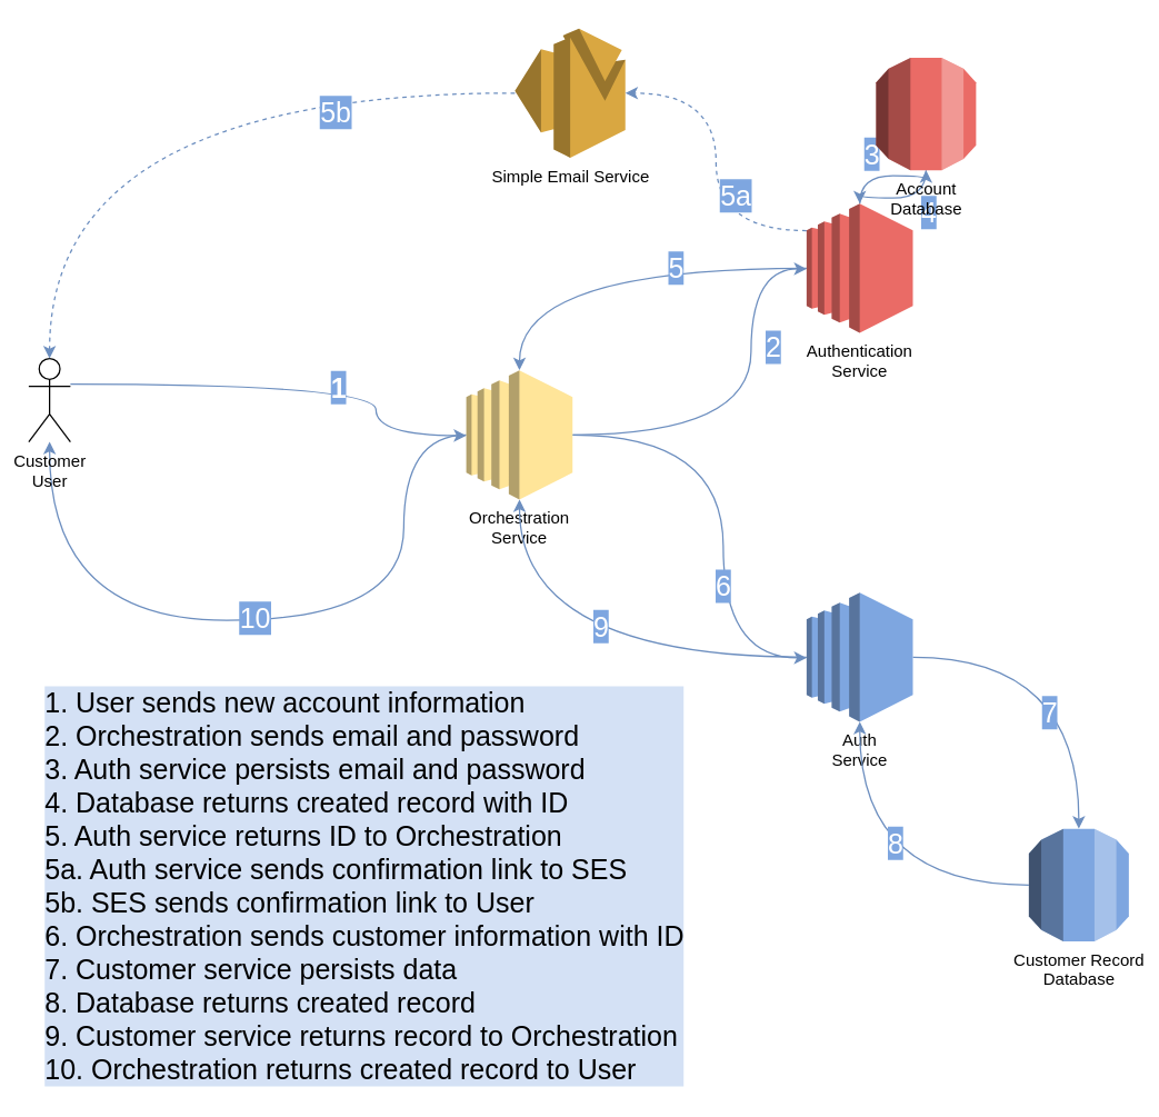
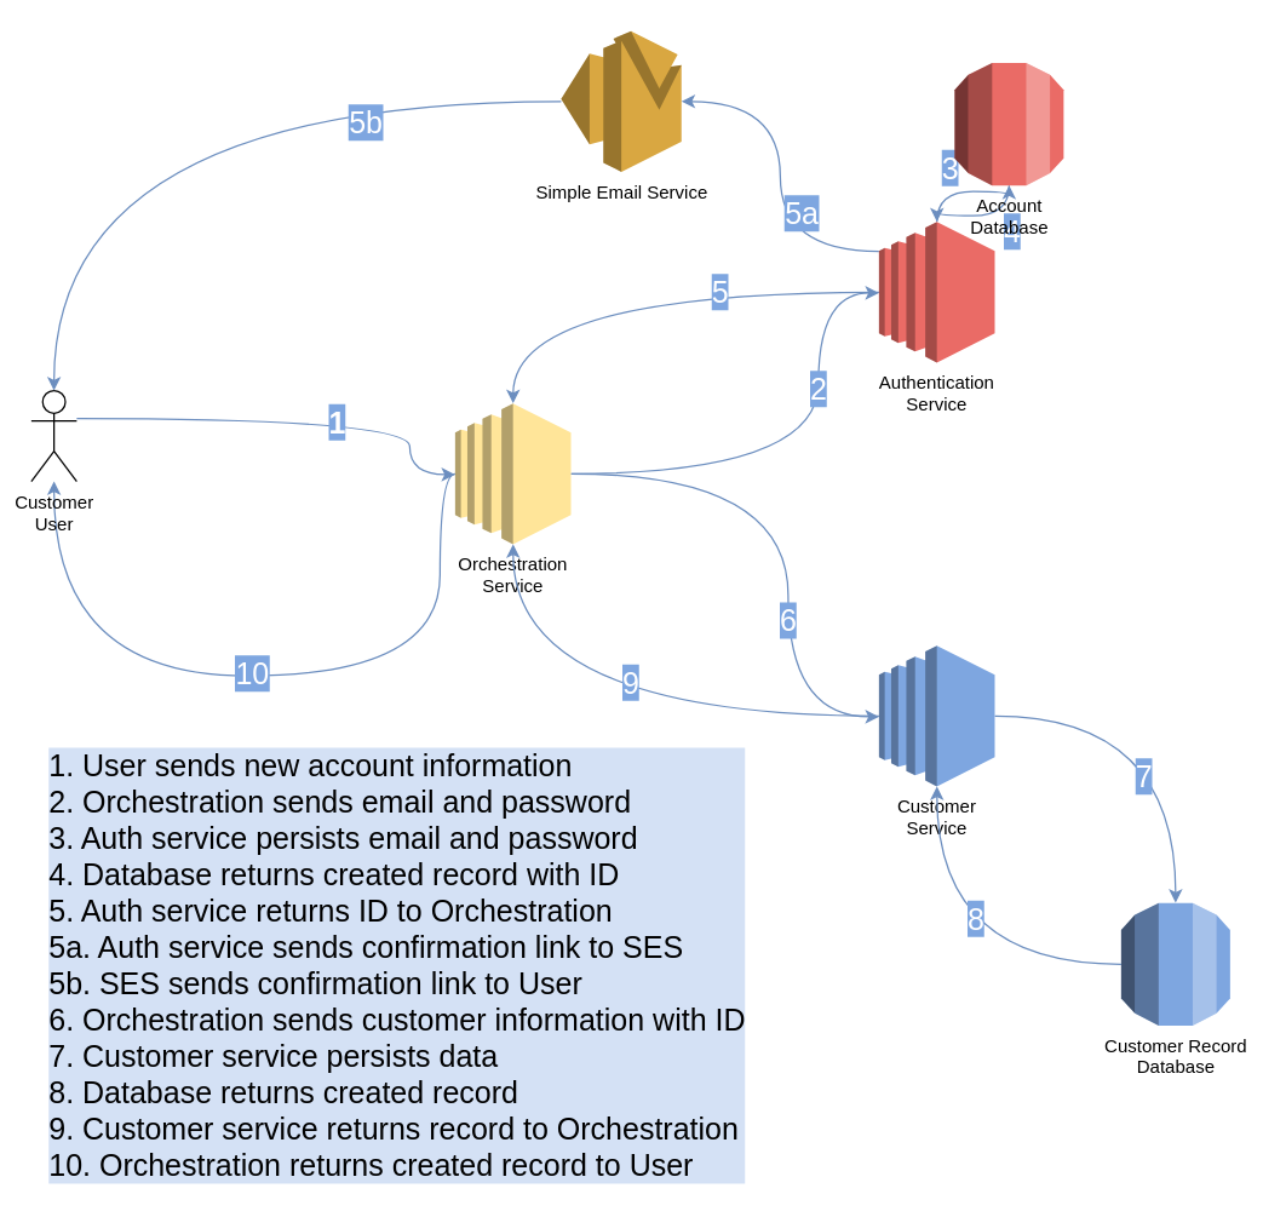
  <mxCell id="0" />
  <mxCell id="1" parent="0" />
  <mxCell id="2" style="edgeStyle=orthogonalEdgeStyle;orthogonalLoop=1;jettySize=auto;html=1;fontSize=20;fontColor=#FFFFFF;fillColor=#dae8fc;strokeColor=#6c8ebf;curved=1;" edge="1" parent="1" source="8" target="15"><mxGeometry relative="1" as="geometry"><Array as="points"><mxPoint x="540" y="313" /><mxPoint x="540" y="193" /></Array></mxGeometry></mxCell>
  <mxCell id="3" value="2" style="edgeLabel;html=1;align=center;verticalAlign=middle;resizable=0;points=[];fontSize=20;fontColor=#FFFFFF;labelBackgroundColor=#7EA6E0;" vertex="1" connectable="0" parent="2"><mxGeometry x="-0.069" y="-2" relative="1" as="geometry"><mxPoint x="13.16" y="-58.52" as="offset" /></mxGeometry></mxCell>
  <mxCell id="4" style="edgeStyle=orthogonalEdgeStyle;orthogonalLoop=1;jettySize=auto;html=1;fontSize=20;fontColor=#FFFFFF;curved=1;fillColor=#dae8fc;strokeColor=#6c8ebf;" edge="1" parent="1" source="8" target="20"><mxGeometry relative="1" as="geometry"><Array as="points"><mxPoint x="520" y="313" /><mxPoint x="520" y="473" /></Array></mxGeometry></mxCell>
  <mxCell id="5" value="6" style="edgeLabel;html=1;align=center;verticalAlign=middle;resizable=0;points=[];fontSize=20;fontColor=#FFFFFF;labelBackgroundColor=#7EA6E0;" vertex="1" connectable="0" parent="4"><mxGeometry x="0.313" y="-1" relative="1" as="geometry"><mxPoint as="offset" /></mxGeometry></mxCell>
  <mxCell id="6" style="edgeStyle=orthogonalEdgeStyle;curved=1;orthogonalLoop=1;jettySize=auto;html=1;fontSize=20;fontColor=#FFFFFF;fillColor=#dae8fc;strokeColor=#6c8ebf;" edge="1" parent="1" source="8" target="29"><mxGeometry relative="1" as="geometry"><Array as="points"><mxPoint x="290" y="313" /><mxPoint x="290" y="446" /><mxPoint x="35" y="446" /></Array></mxGeometry></mxCell>
  <mxCell id="7" value="10" style="edgeLabel;html=1;align=center;verticalAlign=middle;resizable=0;points=[];fontSize=20;fontColor=#FFFFFF;labelBackgroundColor=#7EA6E0;" vertex="1" connectable="0" parent="6"><mxGeometry x="0.018" y="-3" relative="1" as="geometry"><mxPoint as="offset" /></mxGeometry></mxCell>
- <mxCell id="8" value="Orchestration&lt;br&gt;Service" style="outlineConnect=0;dashed=0;verticalLabelPosition=bottom;verticalAlign=top;align=center;html=1;shape=mxgraph.aws3.ec2;gradientColor=none;fillColor=#FFE599;" vertex="1" parent="1"><mxGeometry x="335" y="266" width="76.5" height="93" as="geometry" /></mxCell>
+ <mxCell id="8" value="Orchestration&lt;br&gt;Service" style="outlineConnect=0;dashed=0;verticalLabelPosition=bottom;verticalAlign=top;align=center;html=1;shape=mxgraph.aws3.ec2;gradientColor=none;fillColor=#FFE599;" vertex="1" parent="1"><mxGeometry x="300" y="266" width="76.5" height="93" as="geometry" /></mxCell>
  <mxCell id="9" style="edgeStyle=orthogonalEdgeStyle;orthogonalLoop=1;jettySize=auto;html=1;fontSize=20;fontColor=#FFFFFF;fillColor=#dae8fc;strokeColor=#6c8ebf;curved=1;" edge="1" parent="1" source="15" target="23"><mxGeometry relative="1" as="geometry" /></mxCell>
  <mxCell id="10" value="3" style="edgeLabel;html=1;align=center;verticalAlign=middle;resizable=0;points=[];fontSize=20;fontColor=#FFFFFF;labelBackgroundColor=#7EA6E0;" vertex="1" connectable="0" parent="9"><mxGeometry x="-0.025" y="-3" relative="1" as="geometry"><mxPoint x="-6.5" y="-19.5" as="offset" /></mxGeometry></mxCell>
  <mxCell id="11" style="edgeStyle=orthogonalEdgeStyle;orthogonalLoop=1;jettySize=auto;html=1;fontSize=20;fontColor=#FFFFFF;fillColor=#dae8fc;strokeColor=#6c8ebf;curved=1;" edge="1" parent="1" source="15" target="8"><mxGeometry relative="1" as="geometry" /></mxCell>
  <mxCell id="12" value="5" style="edgeLabel;html=1;align=center;verticalAlign=middle;resizable=0;points=[];fontSize=20;fontColor=#FFFFFF;labelBackgroundColor=#7EA6E0;" vertex="1" connectable="0" parent="11"><mxGeometry x="-0.325" y="-1" relative="1" as="geometry"><mxPoint as="offset" /></mxGeometry></mxCell>
- <mxCell id="13" style="edgeStyle=orthogonalEdgeStyle;curved=1;orthogonalLoop=1;jettySize=auto;html=1;fontSize=12;fontColor=#000000;exitX=0;exitY=0.21;exitDx=0;exitDy=0;exitPerimeter=0;entryX=1;entryY=0.5;entryDx=0;entryDy=0;entryPerimeter=0;fillColor=#dae8fc;strokeColor=#6c8ebf;dashed=1;" edge="1" parent="1" source="15" target="33"><mxGeometry relative="1" as="geometry" /></mxCell>
+ <mxCell id="13" style="edgeStyle=orthogonalEdgeStyle;curved=1;orthogonalLoop=1;jettySize=auto;html=1;fontSize=12;fontColor=#000000;exitX=0;exitY=0.21;exitDx=0;exitDy=0;exitPerimeter=0;entryX=1;entryY=0.5;entryDx=0;entryDy=0;entryPerimeter=0;fillColor=#dae8fc;strokeColor=#6c8ebf;" edge="1" parent="1" source="15" target="33"><mxGeometry relative="1" as="geometry" /></mxCell>
  <mxCell id="14" value="5a" style="edgeLabel;html=1;align=center;verticalAlign=middle;resizable=0;points=[];fontSize=20;labelBackgroundColor=#7EA6E0;fontColor=#FFFFFF;" vertex="1" connectable="0" parent="13"><mxGeometry x="-0.207" y="-14" relative="1" as="geometry"><mxPoint as="offset" /></mxGeometry></mxCell>
  <mxCell id="15" value="Authentication&lt;br&gt;Service" style="outlineConnect=0;dashed=0;verticalLabelPosition=bottom;verticalAlign=top;align=center;html=1;shape=mxgraph.aws3.ec2;gradientColor=none;fillColor=#EA6B66;" vertex="1" parent="1"><mxGeometry x="580" y="146" width="76.5" height="93" as="geometry" /></mxCell>
  <mxCell id="16" style="edgeStyle=orthogonalEdgeStyle;curved=1;orthogonalLoop=1;jettySize=auto;html=1;fontSize=20;fontColor=#FFFFFF;fillColor=#dae8fc;strokeColor=#6c8ebf;" edge="1" parent="1" source="20" target="26"><mxGeometry relative="1" as="geometry" /></mxCell>
  <mxCell id="17" value="7" style="edgeLabel;html=1;align=center;verticalAlign=middle;resizable=0;points=[];fontSize=20;fontColor=#FFFFFF;labelBackgroundColor=#7EA6E0;" vertex="1" connectable="0" parent="16"><mxGeometry x="0.297" y="-22" relative="1" as="geometry"><mxPoint as="offset" /></mxGeometry></mxCell>
  <mxCell id="18" style="edgeStyle=orthogonalEdgeStyle;curved=1;orthogonalLoop=1;jettySize=auto;html=1;fontSize=20;fontColor=#FFFFFF;fillColor=#dae8fc;strokeColor=#6c8ebf;" edge="1" parent="1" source="20" target="8"><mxGeometry relative="1" as="geometry" /></mxCell>
  <mxCell id="19" value="9" style="edgeLabel;html=1;align=center;verticalAlign=middle;resizable=0;points=[];fontSize=20;fontColor=#FFFFFF;labelBackgroundColor=#7EA6E0;" vertex="1" connectable="0" parent="18"><mxGeometry x="-0.069" y="-23" relative="1" as="geometry"><mxPoint as="offset" /></mxGeometry></mxCell>
- <mxCell id="20" value="Auth&lt;br&gt;Service" style="outlineConnect=0;dashed=0;verticalLabelPosition=bottom;verticalAlign=top;align=center;html=1;shape=mxgraph.aws3.ec2;gradientColor=none;fillColor=#7EA6E0;" vertex="1" parent="1"><mxGeometry x="580" y="426" width="76.5" height="93" as="geometry" /></mxCell>
+ <mxCell id="20" value="Customer&lt;br&gt;Service" style="outlineConnect=0;dashed=0;verticalLabelPosition=bottom;verticalAlign=top;align=center;html=1;shape=mxgraph.aws3.ec2;gradientColor=none;fillColor=#7EA6E0;" vertex="1" parent="1"><mxGeometry x="580" y="426" width="76.5" height="93" as="geometry" /></mxCell>
  <mxCell id="21" style="edgeStyle=orthogonalEdgeStyle;orthogonalLoop=1;jettySize=auto;html=1;fontSize=20;fontColor=#FFFFFF;fillColor=#dae8fc;strokeColor=#6c8ebf;curved=1;" edge="1" parent="1" source="23" target="15"><mxGeometry relative="1" as="geometry" /></mxCell>
  <mxCell id="22" value="4" style="edgeLabel;html=1;align=center;verticalAlign=middle;resizable=0;points=[];fontSize=20;fontColor=#FFFFFF;labelBackgroundColor=#7EA6E0;" vertex="1" connectable="0" parent="21"><mxGeometry x="-0.21" y="-3" relative="1" as="geometry"><mxPoint x="9.17" y="12.5" as="offset" /></mxGeometry></mxCell>
  <mxCell id="23" value="Account&lt;br&gt;Database" style="outlineConnect=0;dashed=0;verticalLabelPosition=bottom;verticalAlign=top;align=center;html=1;shape=mxgraph.aws3.rds;gradientColor=none;fillColor=#EA6B66;" vertex="1" parent="1"><mxGeometry x="630" y="41" width="72" height="81" as="geometry" /></mxCell>
  <mxCell id="24" style="edgeStyle=orthogonalEdgeStyle;curved=1;orthogonalLoop=1;jettySize=auto;html=1;fontSize=20;fontColor=#FFFFFF;fillColor=#dae8fc;strokeColor=#6c8ebf;" edge="1" parent="1" source="26" target="20"><mxGeometry relative="1" as="geometry" /></mxCell>
  <mxCell id="25" value="8" style="edgeLabel;html=1;align=center;verticalAlign=middle;resizable=0;points=[];fontSize=20;fontColor=#FFFFFF;labelBackgroundColor=#7EA6E0;" vertex="1" connectable="0" parent="24"><mxGeometry x="0.28" y="-25" relative="1" as="geometry"><mxPoint as="offset" /></mxGeometry></mxCell>
  <mxCell id="26" value="Customer Record&lt;br&gt;Database" style="outlineConnect=0;dashed=0;verticalLabelPosition=bottom;verticalAlign=top;align=center;html=1;shape=mxgraph.aws3.rds;gradientColor=none;fillColor=#7EA6E0;" vertex="1" parent="1"><mxGeometry x="740" y="596" width="72" height="81" as="geometry" /></mxCell>
  <mxCell id="27" style="edgeStyle=orthogonalEdgeStyle;orthogonalLoop=1;jettySize=auto;html=1;fillColor=#dae8fc;strokeColor=#6c8ebf;curved=1;" edge="1" parent="1" source="29" target="8"><mxGeometry relative="1" as="geometry"><Array as="points"><mxPoint x="45" y="276" /><mxPoint x="270" y="276" /><mxPoint x="270" y="313" /></Array></mxGeometry></mxCell>
  <mxCell id="28" value="1" style="edgeLabel;html=1;align=center;verticalAlign=middle;resizable=0;points=[];fontSize=20;fontStyle=1;labelBackgroundColor=#7EA6E0;fontColor=#FFFFFF;" vertex="1" connectable="0" parent="27"><mxGeometry x="0.194" y="-1" relative="1" as="geometry"><mxPoint as="offset" /></mxGeometry></mxCell>
  <mxCell id="29" value="Customer&lt;br&gt;User" style="shape=umlActor;verticalLabelPosition=bottom;verticalAlign=top;html=1;outlineConnect=0;fillColor=#FFFFFF;" vertex="1" parent="1"><mxGeometry x="20" y="257.5" width="30" height="60" as="geometry" /></mxCell>
  <mxCell id="30" value="1. User sends new account information&lt;br&gt;2. Orchestration sends email and password&lt;br&gt;3. Auth service persists email and password&lt;br&gt;4. Database returns created record with ID&lt;br&gt;5. Auth service returns ID to Orchestration&lt;br&gt;5a. Auth service sends confirmation link to SES&lt;br&gt;5b. SES sends confirmation link to User&lt;br&gt;6. Orchestration sends customer information with ID&lt;br&gt;7. Customer service persists data&lt;br&gt;8. Database returns created record&lt;br&gt;9. Customer service returns record to Orchestration&lt;br&gt;10. Orchestration returns created record to User" style="text;html=1;align=left;verticalAlign=middle;resizable=0;points=[];autosize=1;fontSize=20;labelBackgroundColor=#D4E1F5;" vertex="1" parent="1"><mxGeometry x="30" y="491.5" width="480" height="290" as="geometry" /></mxCell>
- <mxCell id="31" style="edgeStyle=orthogonalEdgeStyle;curved=1;orthogonalLoop=1;jettySize=auto;html=1;fontSize=20;fontColor=#FFFFFF;fillColor=#dae8fc;strokeColor=#6c8ebf;dashed=1;" edge="1" parent="1" source="33" target="29"><mxGeometry relative="1" as="geometry" /></mxCell>
+ <mxCell id="31" style="edgeStyle=orthogonalEdgeStyle;curved=1;orthogonalLoop=1;jettySize=auto;html=1;fontSize=20;fontColor=#FFFFFF;fillColor=#dae8fc;strokeColor=#6c8ebf;" edge="1" parent="1" source="33" target="29"><mxGeometry relative="1" as="geometry" /></mxCell>
  <mxCell id="32" value="5b" style="edgeLabel;html=1;align=center;verticalAlign=middle;resizable=0;points=[];fontSize=20;fontColor=#FFFFFF;labelBackgroundColor=#7EA6E0;" vertex="1" connectable="0" parent="31"><mxGeometry x="-0.504" y="13" relative="1" as="geometry"><mxPoint as="offset" /></mxGeometry></mxCell>
  <mxCell id="33" value="Simple Email Service" style="outlineConnect=0;dashed=0;verticalLabelPosition=bottom;verticalAlign=top;align=center;html=1;shape=mxgraph.aws3.ses;fillColor=#D9A741;gradientColor=none;labelBackgroundColor=none;fontSize=12;fontColor=#000000;" vertex="1" parent="1"><mxGeometry x="370" y="20" width="79.5" height="93" as="geometry" /></mxCell>
